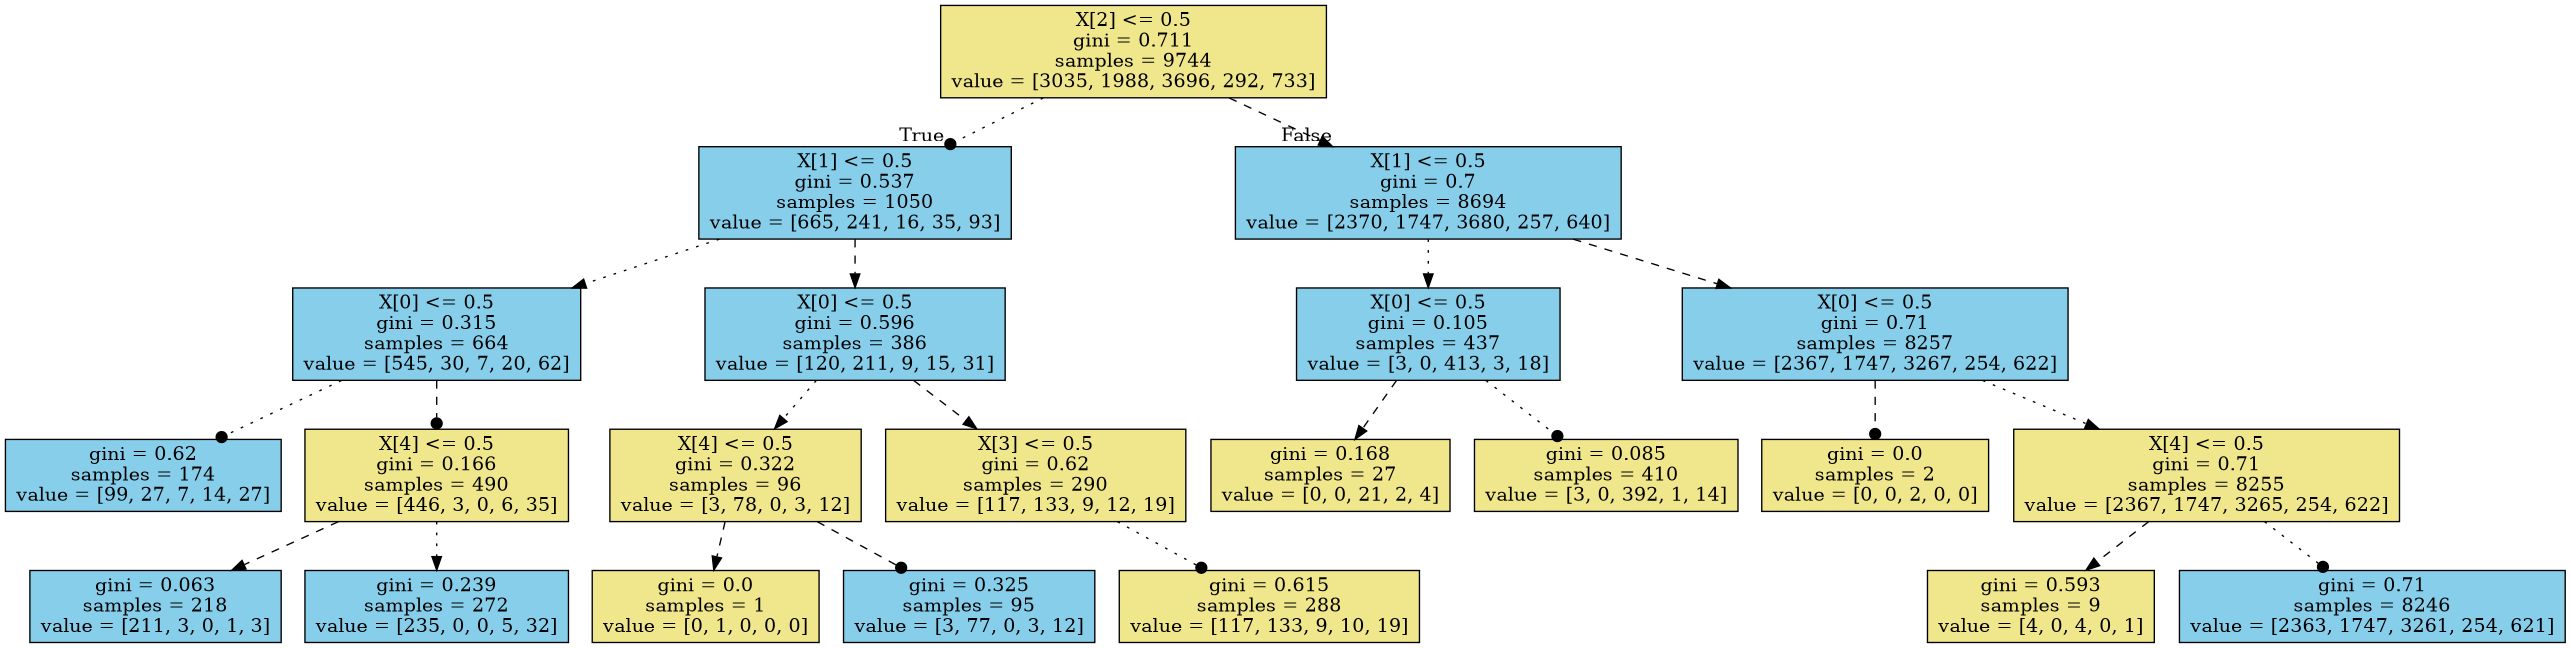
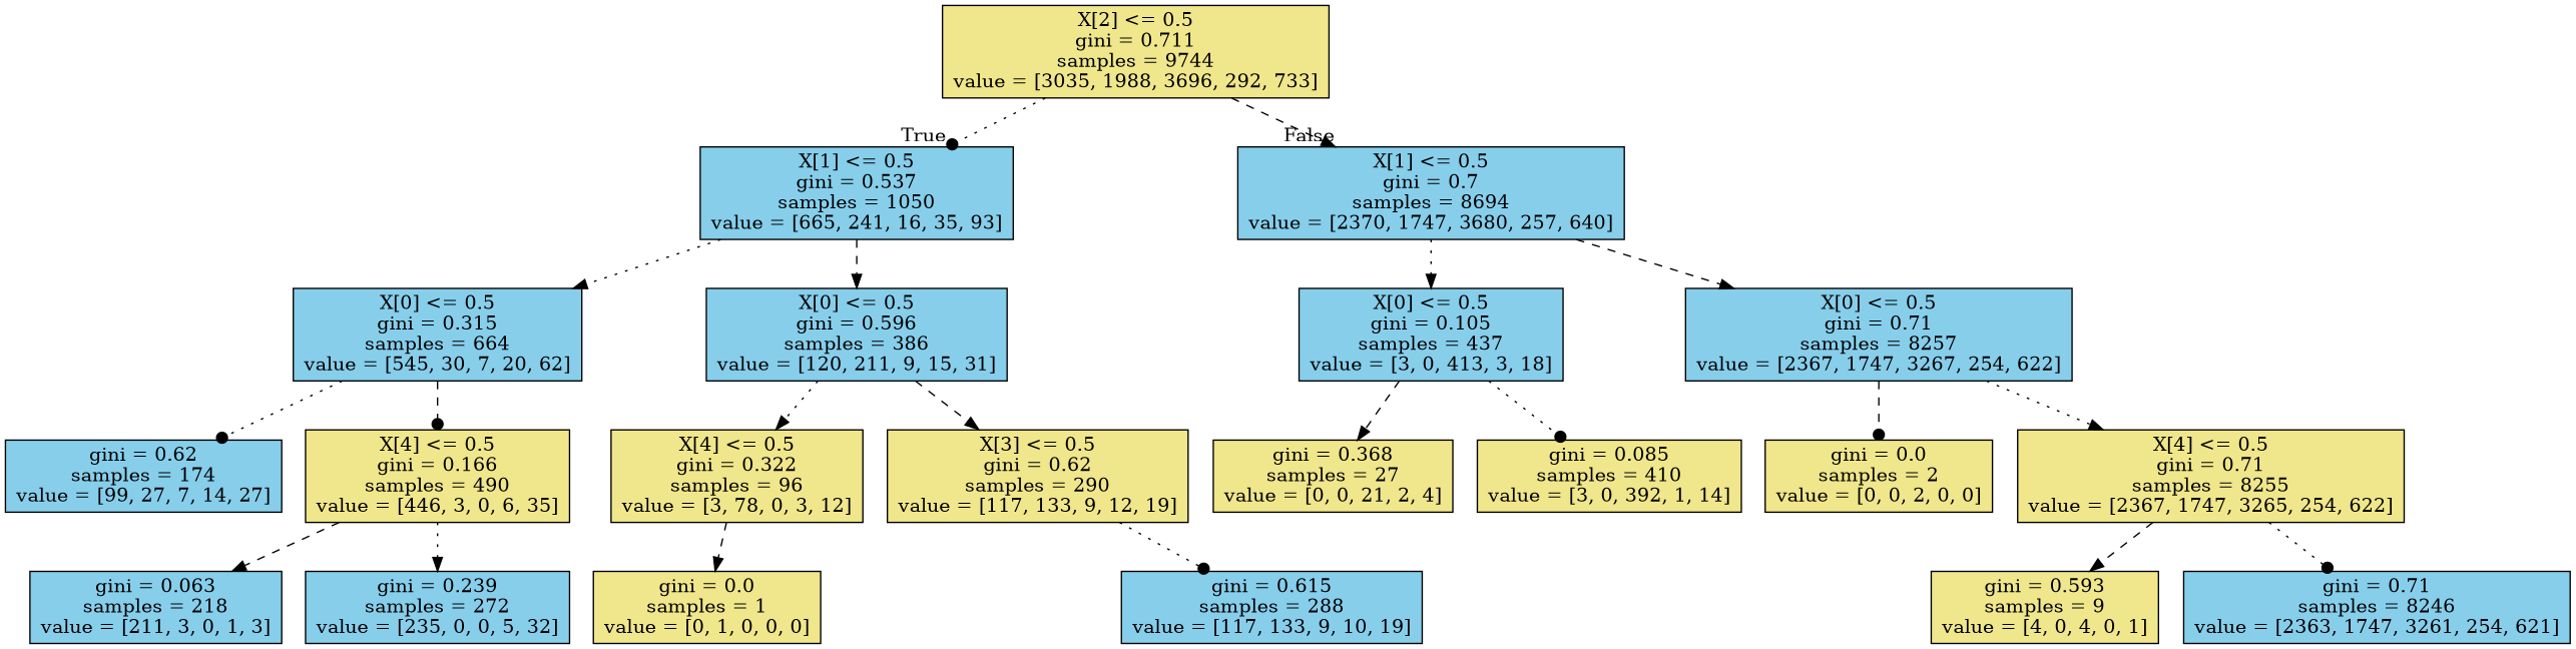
  digraph {
    node [fillcolor=khaki shape=box style=filled]
    edge [arrowhead=normal style=dashed]
    n1 [label="X[2] <= 0.5\ngini = 0.711\nsamples = 9744\nvalue = [3035, 1988, 3696, 292, 733]"]
    n2 [fillcolor=skyblue label="X[1] <= 0.5\ngini = 0.537\nsamples = 1050\nvalue = [665, 241, 16, 35, 93]"]
    n3 [fillcolor=skyblue label="X[1] <= 0.5\ngini = 0.7\nsamples = 8694\nvalue = [2370, 1747, 3680, 257, 640]"]
    n4 [fillcolor=skyblue label="X[0] <= 0.5\ngini = 0.315\nsamples = 664\nvalue = [545, 30, 7, 20, 62]"]
    n5 [fillcolor=skyblue label="X[0] <= 0.5\ngini = 0.596\nsamples = 386\nvalue = [120, 211, 9, 15, 31]"]
    n6 [fillcolor=skyblue label="X[0] <= 0.5\ngini = 0.105\nsamples = 437\nvalue = [3, 0, 413, 3, 18]"]
    n7 [fillcolor=skyblue label="X[0] <= 0.5\ngini = 0.71\nsamples = 8257\nvalue = [2367, 1747, 3267, 254, 622]"]
    n8 [fillcolor=skyblue label="gini = 0.62\nsamples = 174\nvalue = [99, 27, 7, 14, 27]"]
    n9 [label="X[4] <= 0.5\ngini = 0.166\nsamples = 490\nvalue = [446, 3, 0, 6, 35]"]
    n10 [label="X[4] <= 0.5\ngini = 0.322\nsamples = 96\nvalue = [3, 78, 0, 3, 12]"]
    n11 [label="X[3] <= 0.5\ngini = 0.62\nsamples = 290\nvalue = [117, 133, 9, 12, 19]"]
    n12 [fillcolor=skyblue label="gini = 0.063\nsamples = 218\nvalue = [211, 3, 0, 1, 3]"]
    n13 [fillcolor=skyblue label="gini = 0.239\nsamples = 272\nvalue = [235, 0, 0, 5, 32]"]
    n14 [label="gini = 0.0\nsamples = 1\nvalue = [0, 1, 0, 0, 0]"]
-   n15 [fillcolor=skyblue label="gini = 0.325\nsamples = 95\nvalue = [3, 77, 0, 3, 12]"]
-   n16 [label="gini = 0.615\nsamples = 288\nvalue = [117, 133, 9, 10, 19]"]
-   n17 [label="gini = 0.168\nsamples = 27\nvalue = [0, 0, 21, 2, 4]"]
+   n16 [fillcolor=skyblue label="gini = 0.615\nsamples = 288\nvalue = [117, 133, 9, 10, 19]"]
+   n17 [label="gini = 0.368\nsamples = 27\nvalue = [0, 0, 21, 2, 4]"]
    n18 [label="gini = 0.085\nsamples = 410\nvalue = [3, 0, 392, 1, 14]"]
    n19 [label="gini = 0.0\nsamples = 2\nvalue = [0, 0, 2, 0, 0]"]
    n20 [label="X[4] <= 0.5\ngini = 0.71\nsamples = 8255\nvalue = [2367, 1747, 3265, 254, 622]"]
    n21 [label="gini = 0.593\nsamples = 9\nvalue = [4, 0, 4, 0, 1]"]
    n22 [fillcolor=skyblue label="gini = 0.71\nsamples = 8246\nvalue = [2363, 1747, 3261, 254, 621]"]
    n1 -> n2 [arrowhead=dot headlabel=True labelangle=45 labeldistance=2.5 style=dotted]
    n1 -> n3 [headlabel=False labelangle=-45 labeldistance=2.5]
    n2 -> n4 [style=dotted]
    n2 -> n5
    n3 -> n6 [style=dotted]
    n3 -> n7
    n4 -> n8 [arrowhead=dot style=dotted]
    n4 -> n9 [arrowhead=dot]
    n5 -> n10 [style=dotted]
    n5 -> n11
    n6 -> n17
    n6 -> n18 [arrowhead=dot style=dotted]
    n7 -> n19 [arrowhead=dot]
    n7 -> n20 [style=dotted]
    n9 -> n12
    n9 -> n13 [style=dotted]
    n10 -> n14
-   n10 -> n15 [arrowhead=dot]
    n11 -> n16 [arrowhead=dot style=dotted]
    n20 -> n21
    n20 -> n22 [arrowhead=dot style=dotted]
  }
